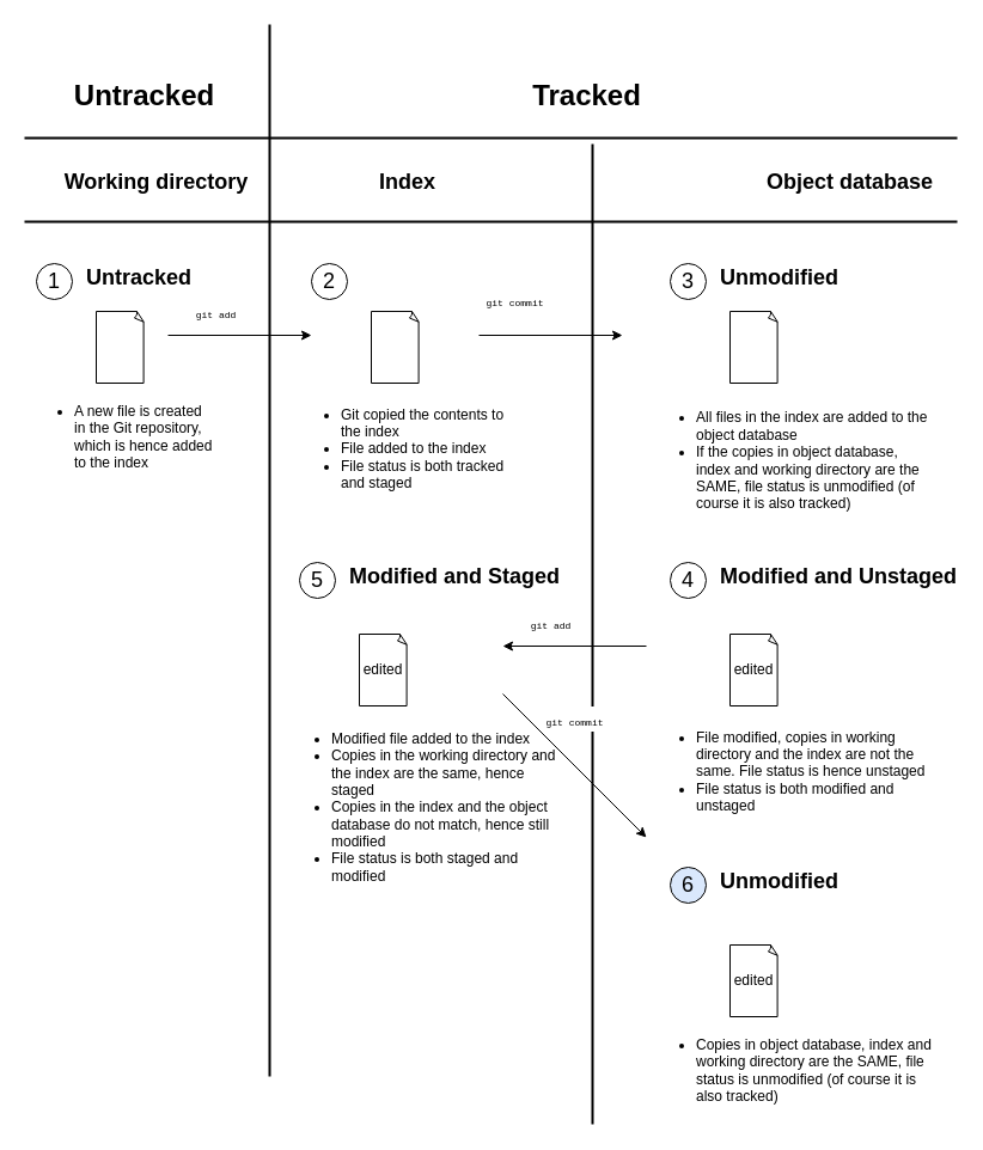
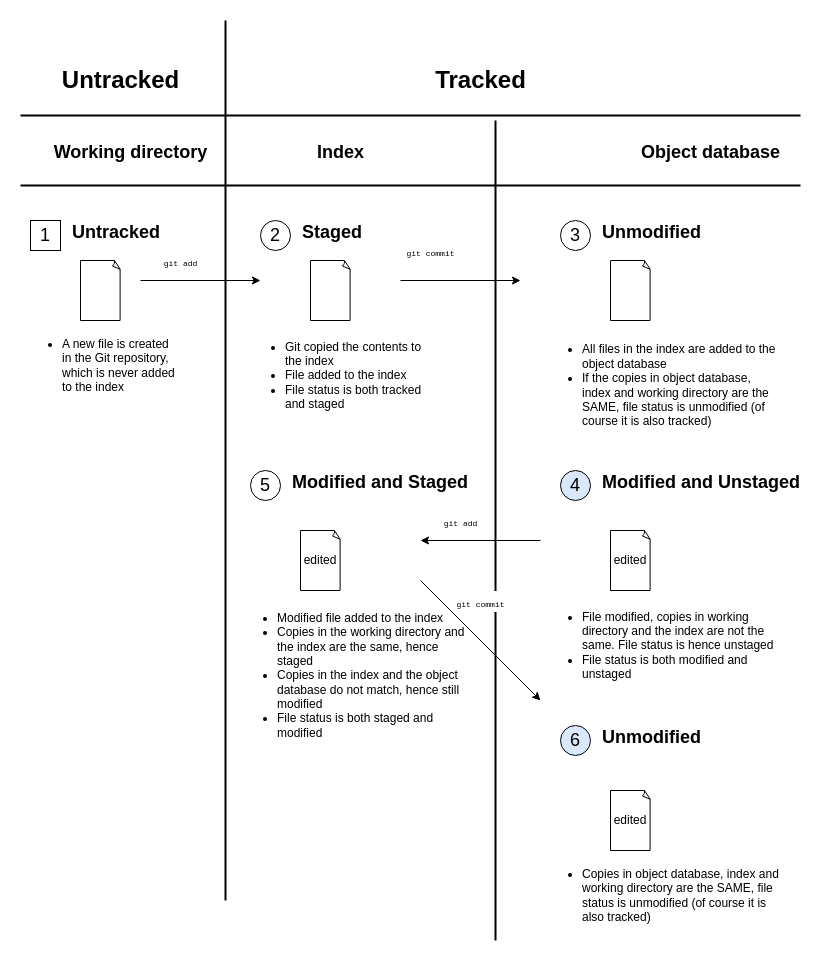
  <mxCell id="0" />
  <mxCell id="1" parent="0" />
  <mxCell id="2" value="" style="line;strokeWidth=2;html=1;" vertex="1" parent="1"><mxGeometry x="20" y="110" width="780" height="10" as="geometry" /></mxCell>
  <mxCell id="3" value="" style="line;strokeWidth=2;direction=south;html=1;" vertex="1" parent="1"><mxGeometry x="220" y="20" width="10" height="880" as="geometry" /></mxCell>
  <mxCell id="4" value="" style="line;strokeWidth=2;direction=south;html=1;" vertex="1" parent="1"><mxGeometry x="490" y="120" width="10" height="820" as="geometry" /></mxCell>
  <mxCell id="5" value="Untracked" style="text;strokeColor=none;fillColor=none;html=1;fontSize=24;fontStyle=1;verticalAlign=middle;align=center;" vertex="1" parent="1"><mxGeometry x="70" y="60" width="100" height="40" as="geometry" /></mxCell>
- <mxCell id="6" value="Tracked" style="text;strokeColor=none;fillColor=none;html=1;fontSize=24;fontStyle=1;verticalAlign=middle;align=center;" vertex="1" parent="1"><mxGeometry x="440" y="60" width="100" height="40" as="geometry" /></mxCell>
+ <mxCell id="6" value="Tracked" style="text;strokeColor=none;fillColor=none;html=1;fontSize=24;fontStyle=1;verticalAlign=middle;align=center;" vertex="1" parent="1"><mxGeometry x="430" y="60" width="100" height="40" as="geometry" /></mxCell>
  <mxCell id="7" value="&lt;font style=&quot;font-size: 8px;&quot; face=&quot;Courier New&quot;&gt;git add&lt;/font&gt;" style="endArrow=classic;html=1;rounded=0;fontSize=18;align=center;" edge="1" parent="1"><mxGeometry x="-0.333" y="20" width="50" height="50" relative="1" as="geometry"><mxPoint x="140" y="280" as="sourcePoint" /><mxPoint x="260" y="280" as="targetPoint" /><Array as="points" /><mxPoint as="offset" /></mxGeometry></mxCell>
  <mxCell id="8" value="&lt;font style=&quot;font-size: 8px;&quot; face=&quot;Courier New&quot;&gt;git commit&lt;/font&gt;" style="endArrow=classic;html=1;rounded=0;fontSize=18;align=center;" edge="1" parent="1"><mxGeometry x="-0.5" y="30" width="50" height="50" relative="1" as="geometry"><mxPoint x="400" y="280" as="sourcePoint" /><mxPoint x="520" y="280" as="targetPoint" /><Array as="points" /><mxPoint as="offset" /></mxGeometry></mxCell>
  <mxCell id="9" value="" style="line;strokeWidth=2;html=1;" vertex="1" parent="1"><mxGeometry x="20" y="180" width="780" height="10" as="geometry" /></mxCell>
  <mxCell id="10" value="&lt;font style=&quot;font-size: 18px;&quot;&gt;Working directory&lt;/font&gt;" style="text;strokeColor=none;fillColor=none;html=1;fontSize=24;fontStyle=1;verticalAlign=middle;align=center;" vertex="1" parent="1"><mxGeometry x="80" y="130" width="100" height="40" as="geometry" /></mxCell>
  <mxCell id="11" value="&lt;font style=&quot;font-size: 18px;&quot;&gt;Index&lt;/font&gt;" style="text;strokeColor=none;fillColor=none;html=1;fontSize=24;fontStyle=1;verticalAlign=middle;align=center;" vertex="1" parent="1"><mxGeometry x="290" y="130" width="100" height="40" as="geometry" /></mxCell>
  <mxCell id="12" value="&lt;font size=&quot;4&quot;&gt;Object database&lt;/font&gt;" style="text;strokeColor=none;fillColor=none;html=1;fontSize=24;fontStyle=1;verticalAlign=middle;align=center;" vertex="1" parent="1"><mxGeometry x="660" y="130" width="100" height="40" as="geometry" /></mxCell>
  <mxCell id="13" value="" style="group;flipH=1;" vertex="1" connectable="0" parent="1"><mxGeometry x="20" y="210" width="160" height="180" as="geometry" /></mxCell>
  <mxCell id="14" value="" style="whiteSpace=wrap;html=1;shape=mxgraph.basic.document" vertex="1" parent="13"><mxGeometry x="60" y="50" width="40" height="60" as="geometry" /></mxCell>
  <mxCell id="15" value="" style="group" vertex="1" connectable="0" parent="13"><mxGeometry x="10" width="140" height="40" as="geometry" /></mxCell>
- <mxCell id="16" value="1" style="ellipse;whiteSpace=wrap;html=1;aspect=fixed;fontSize=18;flipH=1;" vertex="1" parent="15"><mxGeometry y="10" width="30" height="30" as="geometry" /></mxCell>
+ <mxCell id="16" value="1" style="whiteSpace=wrap;html=1;aspect=fixed;fontSize=18;flipH=1;rounded=0;" vertex="1" parent="15"><mxGeometry y="10" width="30" height="30" as="geometry" /></mxCell>
  <mxCell id="17" value="&lt;font style=&quot;font-size: 18px;&quot;&gt;Untracked&lt;/font&gt;" style="text;strokeColor=none;fillColor=none;html=1;fontSize=24;fontStyle=1;verticalAlign=middle;align=left;flipH=1;" vertex="1" parent="15"><mxGeometry x="40" width="100" height="40" as="geometry" /></mxCell>
- <mxCell id="18" value="&lt;ul&gt;&lt;li&gt;A new file is created in the Git repository, which is hence added to the index&lt;br&gt;&lt;/li&gt;&lt;/ul&gt;" style="text;html=1;strokeColor=none;fillColor=none;align=left;verticalAlign=middle;whiteSpace=wrap;rounded=0;" vertex="1" parent="13"><mxGeometry y="140" width="160" height="30" as="geometry" /></mxCell>
+ <mxCell id="18" value="&lt;ul&gt;&lt;li&gt;A new file is created in the Git repository, which is never added to the index&lt;br&gt;&lt;/li&gt;&lt;/ul&gt;" style="text;html=1;strokeColor=none;fillColor=none;align=left;verticalAlign=middle;whiteSpace=wrap;rounded=0;" vertex="1" parent="13"><mxGeometry y="140" width="160" height="30" as="geometry" /></mxCell>
  <mxCell id="19" value="" style="group;flipH=1;" vertex="1" connectable="0" parent="1"><mxGeometry x="235" y="210" width="205" height="203" as="geometry" /></mxCell>
  <mxCell id="20" value="" style="whiteSpace=wrap;html=1;shape=mxgraph.basic.document" vertex="1" parent="19"><mxGeometry x="75" y="50" width="40" height="60" as="geometry" /></mxCell>
  <mxCell id="21" value="&lt;ul&gt;&lt;li&gt;Git copied the contents to the index&lt;/li&gt;&lt;li&gt;File added to the index&lt;/li&gt;&lt;li&gt;File status is both tracked and staged&lt;br&gt;&lt;/li&gt;&lt;/ul&gt;" style="text;html=1;strokeColor=none;fillColor=none;align=left;verticalAlign=middle;whiteSpace=wrap;rounded=0;" vertex="1" parent="19"><mxGeometry x="7.5" y="150" width="190" height="30" as="geometry" /></mxCell>
  <mxCell id="22" value="" style="group" vertex="1" connectable="0" parent="19"><mxGeometry x="25" width="140" height="40" as="geometry" /></mxCell>
  <mxCell id="23" value="2" style="ellipse;whiteSpace=wrap;html=1;aspect=fixed;fontSize=18;flipH=1;" vertex="1" parent="22"><mxGeometry y="10" width="30" height="30" as="geometry" /></mxCell>
+ <mxCell id="24" value="&lt;font style=&quot;font-size: 18px;&quot;&gt;Staged&lt;/font&gt;" style="text;strokeColor=none;fillColor=none;html=1;fontSize=24;fontStyle=1;verticalAlign=middle;align=left;flipH=1;" vertex="1" parent="22"><mxGeometry x="40" width="100" height="40" as="geometry" /></mxCell>
  <mxCell id="25" value="" style="group;flipH=1;" vertex="1" connectable="0" parent="1"><mxGeometry x="510" y="210" width="240" height="210" as="geometry" /></mxCell>
  <mxCell id="26" value="" style="whiteSpace=wrap;html=1;shape=mxgraph.basic.document" vertex="1" parent="25"><mxGeometry x="100" y="50" width="40" height="60" as="geometry" /></mxCell>
  <mxCell id="27" value="&lt;ul&gt;&lt;li&gt;All files in the index are added to the object database&lt;br&gt;&lt;/li&gt;&lt;li&gt;If the copies in object database, index and working directory are the SAME, file status is unmodified (of course it is also tracked)&lt;/li&gt;&lt;/ul&gt;" style="text;html=1;strokeColor=none;fillColor=none;align=left;verticalAlign=middle;whiteSpace=wrap;rounded=0;" vertex="1" parent="25"><mxGeometry x="30" y="160" width="240" height="30" as="geometry" /></mxCell>
  <mxCell id="28" value="" style="group" vertex="1" connectable="0" parent="25"><mxGeometry x="50" width="140" height="40" as="geometry" /></mxCell>
  <mxCell id="29" value="3" style="ellipse;whiteSpace=wrap;html=1;aspect=fixed;fontSize=18;flipH=1;" vertex="1" parent="28"><mxGeometry y="10" width="30" height="30" as="geometry" /></mxCell>
  <mxCell id="30" value="&lt;font style=&quot;font-size: 18px;&quot;&gt;Unmodified&lt;/font&gt;" style="text;strokeColor=none;fillColor=none;html=1;fontSize=24;fontStyle=1;verticalAlign=middle;align=left;flipH=1;" vertex="1" parent="28"><mxGeometry x="40" width="100" height="40" as="geometry" /></mxCell>
  <mxCell id="31" value="" style="group" vertex="1" connectable="0" parent="1"><mxGeometry x="200" y="460" width="240" height="220" as="geometry" /></mxCell>
  <mxCell id="32" value="edited" style="whiteSpace=wrap;html=1;shape=mxgraph.basic.document" vertex="1" parent="31"><mxGeometry x="100" y="70" width="40" height="60" as="geometry" /></mxCell>
  <mxCell id="33" value="&lt;ul&gt;&lt;li&gt;Modified file added to the index&lt;/li&gt;&lt;li&gt;Copies in the working directory and the index are the same, hence staged&lt;/li&gt;&lt;li&gt;Copies in the index and the object database do not match, hence still modified&lt;/li&gt;&lt;li&gt;File status is both staged and modified&lt;/li&gt;&lt;/ul&gt;" style="text;html=1;strokeColor=none;fillColor=none;align=left;verticalAlign=middle;whiteSpace=wrap;rounded=0;" vertex="1" parent="31"><mxGeometry x="35" y="200" width="240" height="30" as="geometry" /></mxCell>
  <mxCell id="34" value="" style="group" vertex="1" connectable="0" parent="31"><mxGeometry x="50" width="140" height="40" as="geometry" /></mxCell>
  <mxCell id="35" value="5" style="ellipse;whiteSpace=wrap;html=1;aspect=fixed;fontSize=18;flipH=1;" vertex="1" parent="34"><mxGeometry y="10" width="30" height="30" as="geometry" /></mxCell>
  <mxCell id="36" value="&lt;font style=&quot;font-size: 18px;&quot;&gt;Modified and Staged&lt;/font&gt;" style="text;strokeColor=none;fillColor=none;html=1;fontSize=24;fontStyle=1;verticalAlign=middle;align=left;flipH=1;" vertex="1" parent="34"><mxGeometry x="40" width="100" height="40" as="geometry" /></mxCell>
  <mxCell id="37" value="&lt;font style=&quot;font-size: 8px;&quot; face=&quot;Courier New&quot;&gt;git commit&lt;/font&gt;" style="endArrow=classic;html=1;rounded=0;fontSize=18;align=center;" edge="1" parent="31"><mxGeometry x="-0.333" y="28" width="50" height="50" relative="1" as="geometry"><mxPoint x="220" y="120.0" as="sourcePoint" /><mxPoint x="340" y="240" as="targetPoint" /><Array as="points" /><mxPoint as="offset" /></mxGeometry></mxCell>
  <mxCell id="38" value="" style="group" vertex="1" connectable="0" parent="1"><mxGeometry x="510" y="460" width="240" height="190" as="geometry" /></mxCell>
  <mxCell id="39" value="edited" style="whiteSpace=wrap;html=1;shape=mxgraph.basic.document" vertex="1" parent="38"><mxGeometry x="100" y="70" width="40" height="60" as="geometry" /></mxCell>
  <mxCell id="40" value="" style="group" vertex="1" connectable="0" parent="38"><mxGeometry x="50" width="140" height="40" as="geometry" /></mxCell>
- <mxCell id="41" value="4" style="ellipse;whiteSpace=wrap;html=1;aspect=fixed;fontSize=18;flipH=1;" vertex="1" parent="40"><mxGeometry y="10" width="30" height="30" as="geometry" /></mxCell>
+ <mxCell id="41" value="4" style="ellipse;whiteSpace=wrap;html=1;aspect=fixed;fontSize=18;flipH=1;fillColor=#dae8fc;" vertex="1" parent="40"><mxGeometry y="10" width="30" height="30" as="geometry" /></mxCell>
  <mxCell id="42" value="&lt;font style=&quot;font-size: 18px;&quot;&gt;Modified and Unstaged&lt;/font&gt;" style="text;strokeColor=none;fillColor=none;html=1;fontSize=24;fontStyle=1;verticalAlign=middle;align=left;flipH=1;" vertex="1" parent="40"><mxGeometry x="40" width="100" height="40" as="geometry" /></mxCell>
  <mxCell id="43" value="&lt;font style=&quot;font-size: 8px;&quot; face=&quot;Courier New&quot;&gt;git add&lt;/font&gt;" style="endArrow=classic;html=1;rounded=0;fontSize=18;align=center;" edge="1" parent="38"><mxGeometry x="0.333" y="-20" width="50" height="50" relative="1" as="geometry"><mxPoint x="30" y="80" as="sourcePoint" /><mxPoint x="-90" y="80" as="targetPoint" /><Array as="points" /><mxPoint as="offset" /></mxGeometry></mxCell>
  <mxCell id="44" value="" style="group" vertex="1" connectable="0" parent="1"><mxGeometry x="510" y="715" width="240" height="225" as="geometry" /></mxCell>
  <mxCell id="45" value="edited" style="whiteSpace=wrap;html=1;shape=mxgraph.basic.document" vertex="1" parent="44"><mxGeometry x="100" y="75" width="40" height="60" as="geometry" /></mxCell>
  <mxCell id="46" value="&lt;ul&gt;&lt;li&gt;Copies in object database, index and working directory are the SAME, file status is unmodified (of course it is also tracked)&lt;br&gt;&lt;/li&gt;&lt;/ul&gt;" style="text;html=1;strokeColor=none;fillColor=none;align=left;verticalAlign=middle;whiteSpace=wrap;rounded=0;" vertex="1" parent="44"><mxGeometry x="30" y="165" width="240" height="30" as="geometry" /></mxCell>
  <mxCell id="47" value="" style="group" vertex="1" connectable="0" parent="44"><mxGeometry x="50" width="140" height="40" as="geometry" /></mxCell>
  <mxCell id="48" value="6" style="ellipse;whiteSpace=wrap;html=1;aspect=fixed;fontSize=18;flipH=1;fillColor=#dae8fc;" vertex="1" parent="47"><mxGeometry y="10" width="30" height="30" as="geometry" /></mxCell>
  <mxCell id="49" value="&lt;font style=&quot;font-size: 18px;&quot;&gt;Unmodified&lt;/font&gt;" style="text;strokeColor=none;fillColor=none;html=1;fontSize=24;fontStyle=1;verticalAlign=middle;align=left;flipH=1;" vertex="1" parent="47"><mxGeometry x="40" width="100" height="40" as="geometry" /></mxCell>
  <mxCell id="50" value="&lt;ul&gt;&lt;li&gt;File modified, copies in working directory and the index are not the same. File status is hence unstaged&lt;/li&gt;&lt;li&gt;File status is both modified and unstaged&lt;/li&gt;&lt;/ul&gt;" style="text;html=1;strokeColor=none;fillColor=none;align=left;verticalAlign=middle;whiteSpace=wrap;rounded=0;" vertex="1" parent="1"><mxGeometry x="540" y="630" width="240" height="30" as="geometry" /></mxCell>
